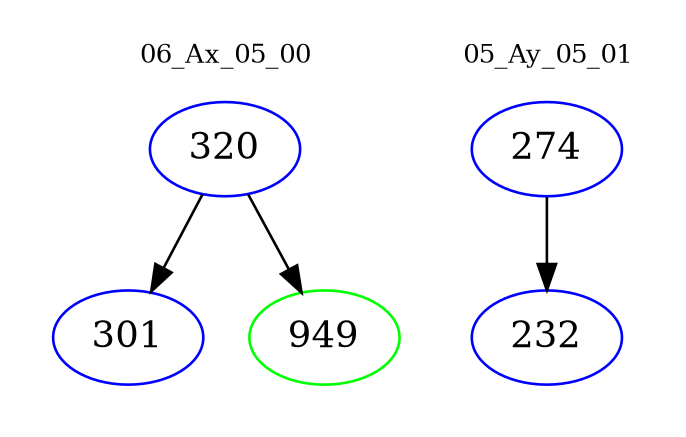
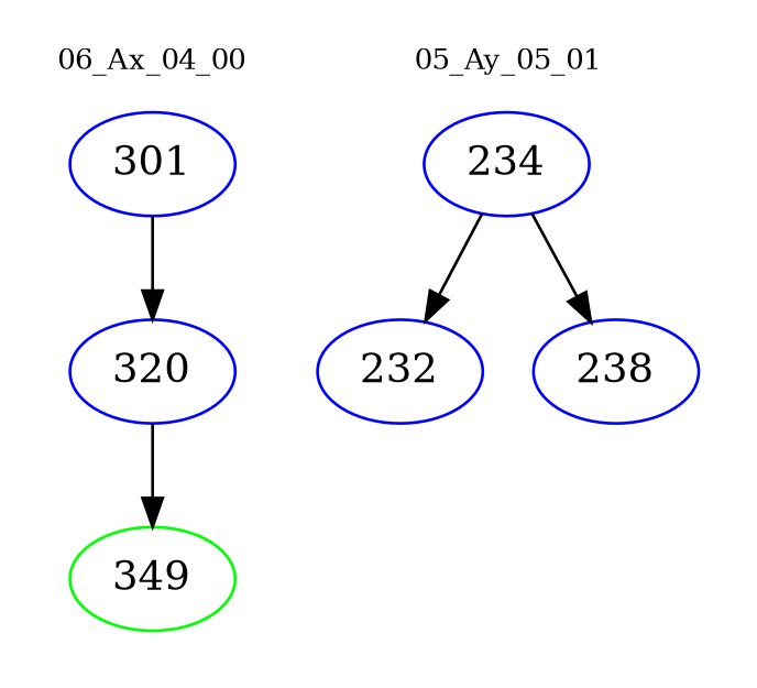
  digraph {
    node [color=blue]
    edge [color=black]
    n1 [label=320]
    n2 [label=301]
-   n3 [color=green label=949]
-   n4 [label=274]
+   n3 [color=green label=349]
+   n4 [label=234]
    n5 [label=232]
+   n6 [label=238]
    subgraph cluster_1 {
      color=white
      fontsize=10
-     label="06_Ax_05_00"
+     label="06_Ax_04_00"
      n1
      n2
      n3
    }
    subgraph cluster_2 {
      color=white
      fontsize=10
      label="05_Ay_05_01"
      n4
      n5
+     n6
    }
-   n1 -> n2
+   n2 -> n1
    n1 -> n3
    n4 -> n5
+   n4 -> n6
  }
